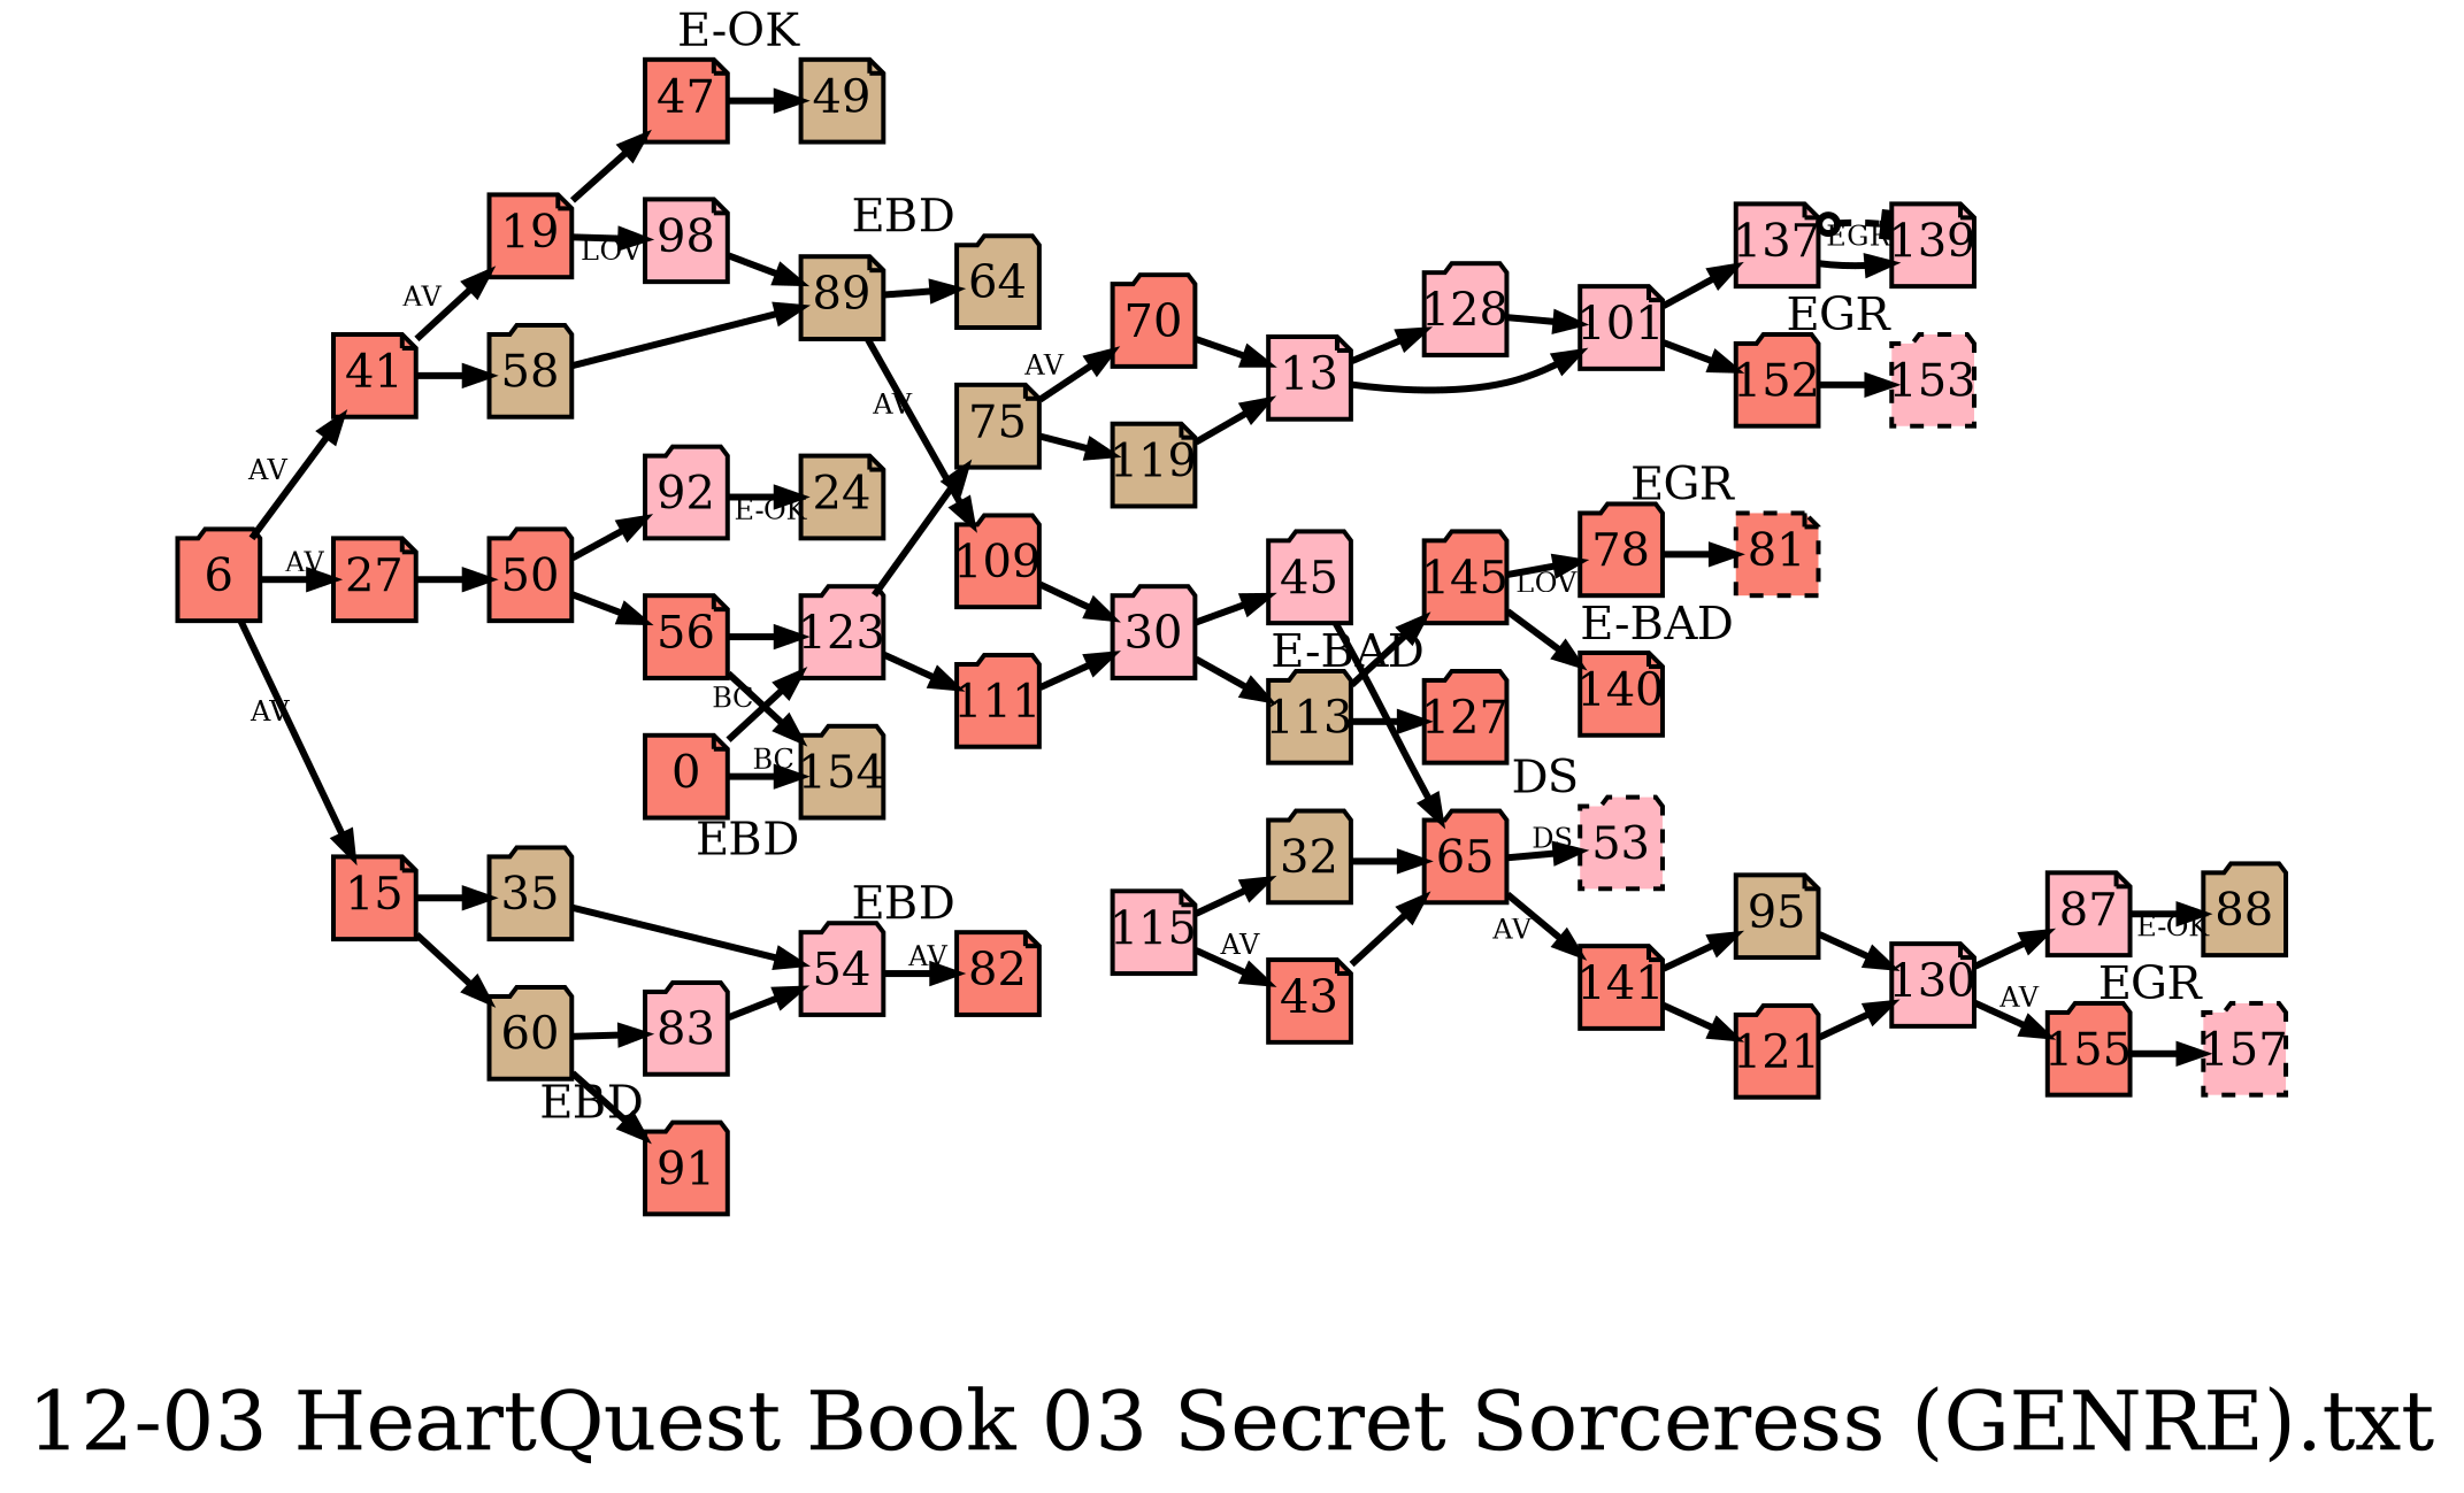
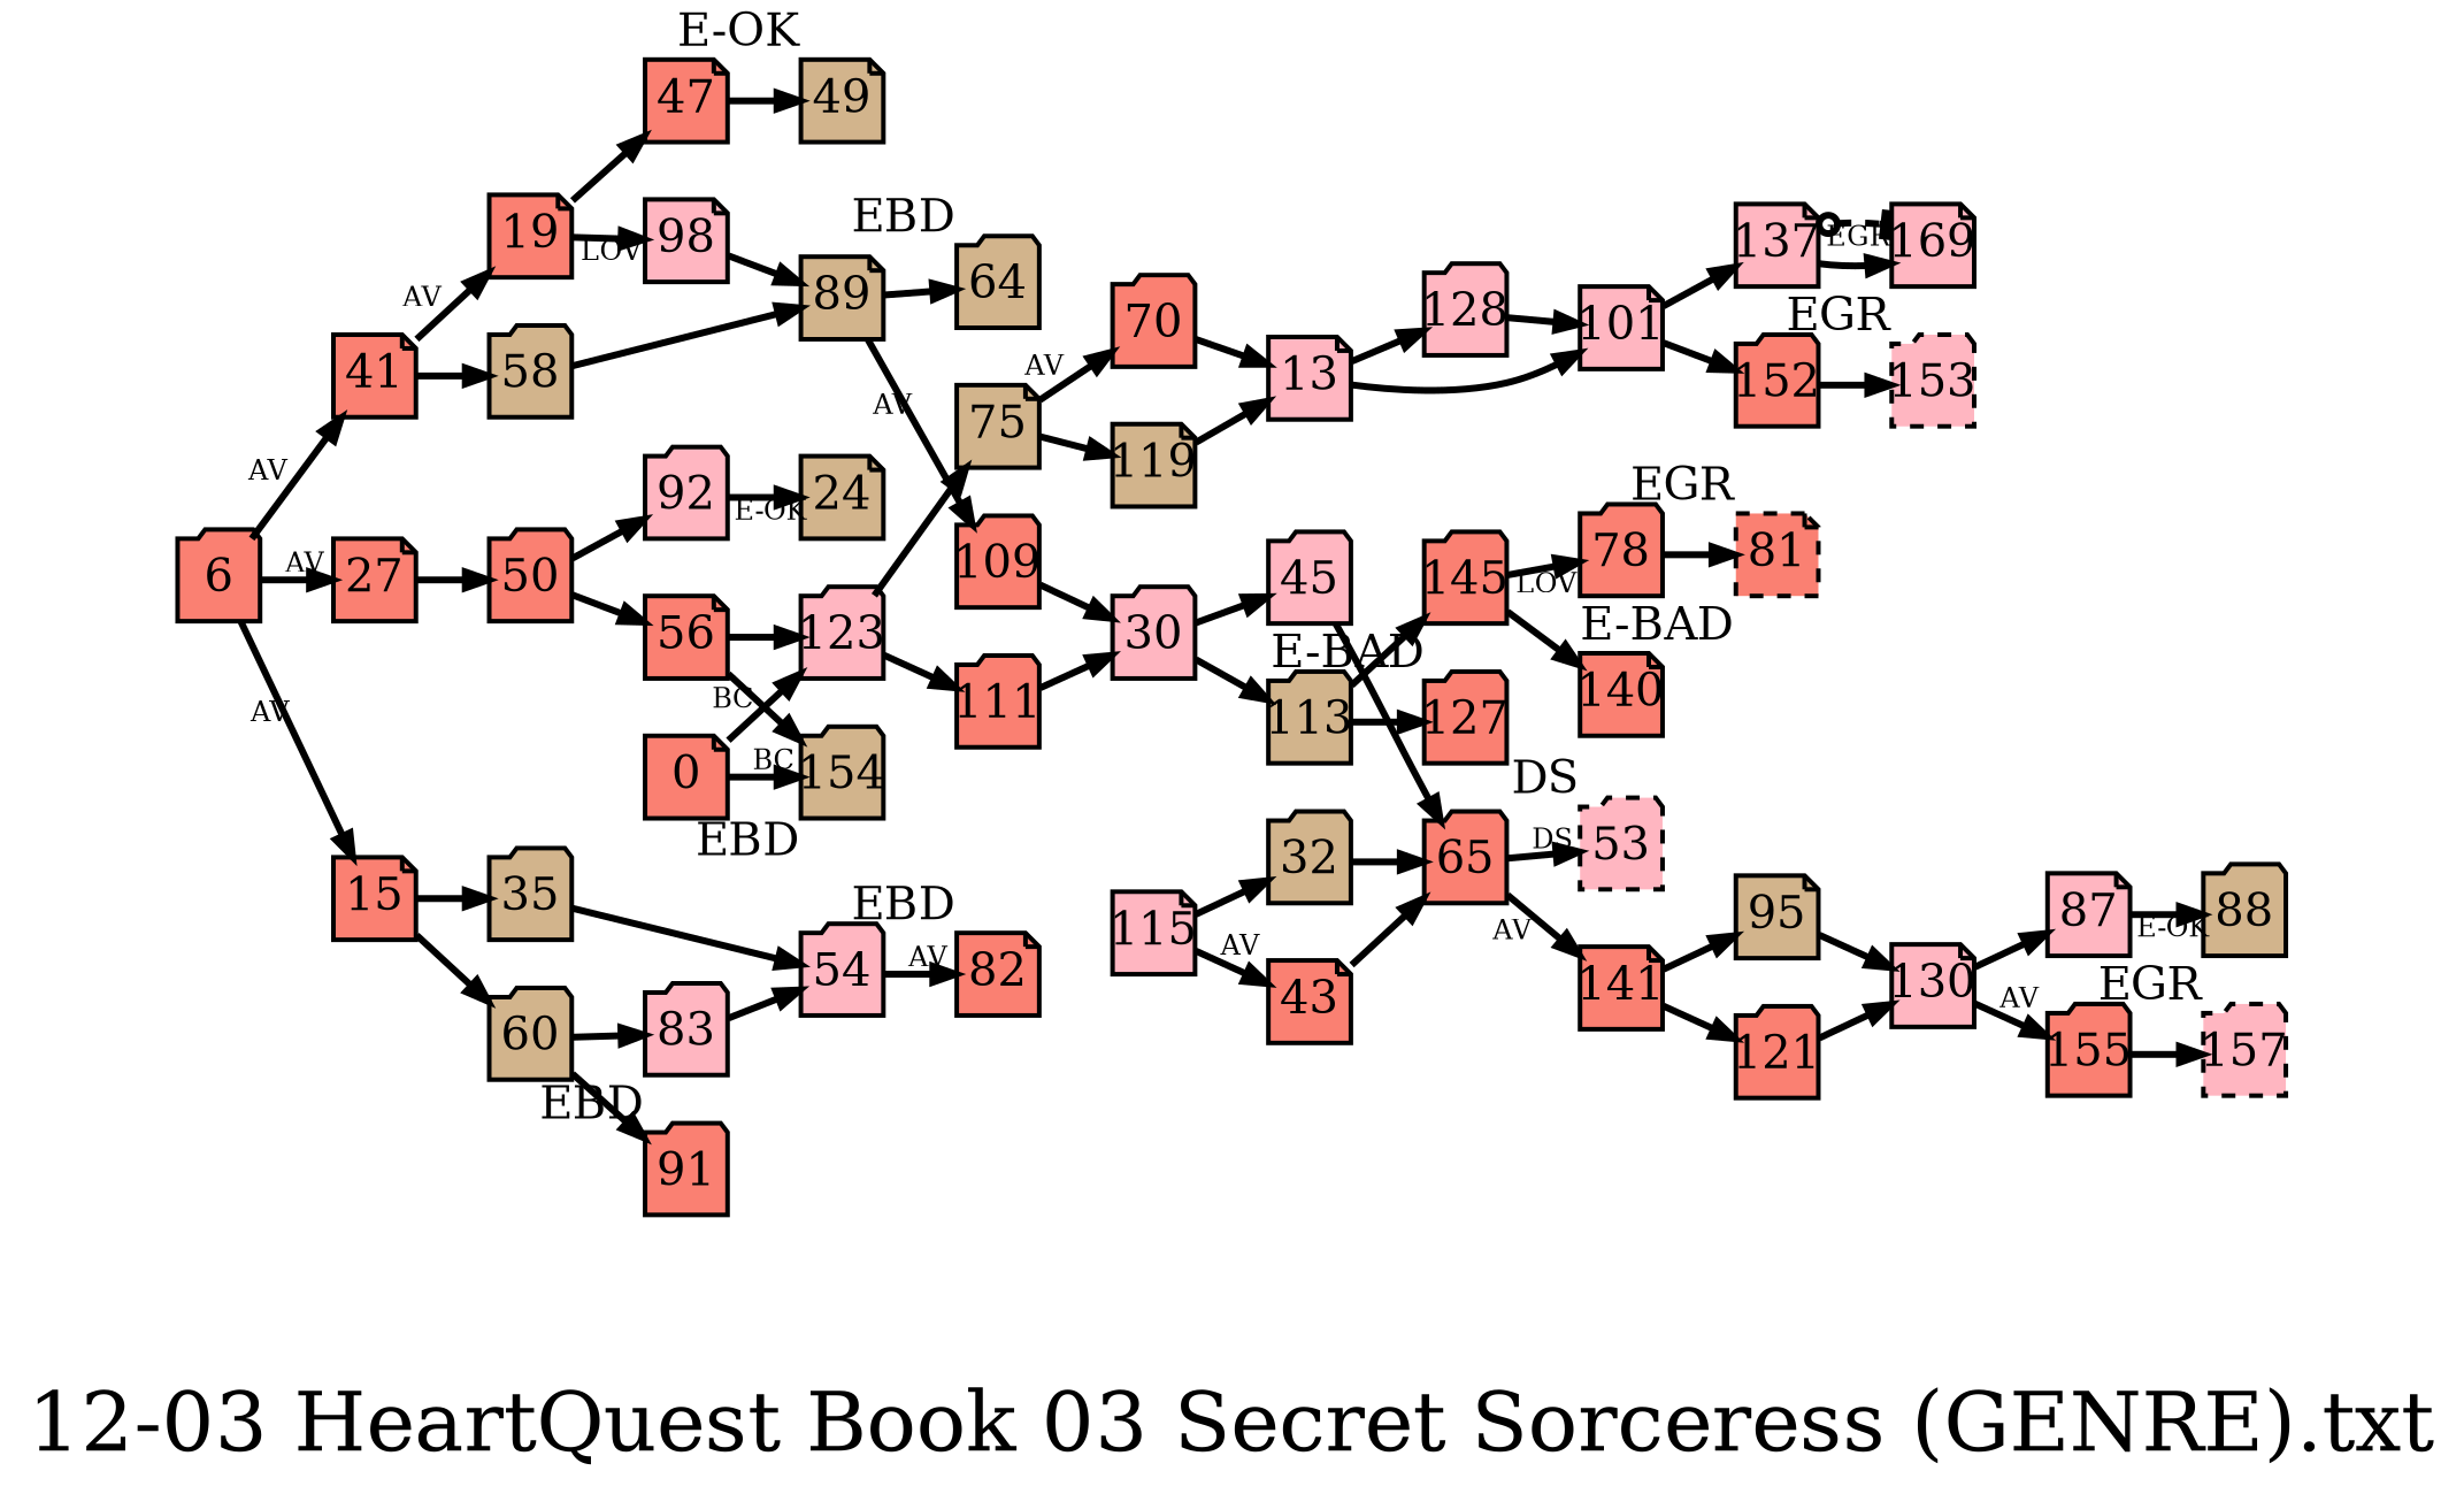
  digraph {
    fontsize=36
    label="12-03 HeartQuest Book 03 Secret Sorceress (GENRE).txt"
    nodesep=0.35
    ordering=out
    rankdir=LR
    ranksep=0.45
    node [fillcolor=salmon fixedsize=true fontsize=20 labelfloat=true margin="0,0" penwidth=2 regular=true shape=folder style=filled]
    edge [fontsize=12 labelfloat=true penwidth=3]
    0 [shape=note]
    123 [fillcolor=lightpink]
    154 [fillcolor=tan xlabel=EBD]
    75 [fillcolor=tan shape=note]
    111
    70
    119 [fillcolor=tan shape=note]
    30 [fillcolor=lightpink]
    41 [shape=note]
    6
    27 [shape=note]
    15 [shape=note]
    19 [shape=note]
    58 [fillcolor=tan]
    50
    35 [fillcolor=tan]
    60 [fillcolor=tan]
    47 [shape=note]
    98 [fillcolor=lightpink shape=note]
    89 [fillcolor=tan shape=note]
    92 [fillcolor=lightpink]
    56 [shape=note]
    54 [fillcolor=lightpink]
    83 [fillcolor=lightpink]
    91 [xlabel=EBD]
    13 [fillcolor=lightpink shape=note]
    128 [fillcolor=lightpink]
    101 [fillcolor=lightpink shape=note]
    137 [fillcolor=lightpink shape=note]
    152
-   139 [fillcolor=lightpink shape=note]
+   139 [fillcolor=lightpink shape=note label=169]
    153 [arrowhead=tee arrowtail=odot dir=both fillcolor=lightpink style="dashed,filled" xlabel=EGR]
    82 [shape=note xlabel=EBD]
    49 [fillcolor=tan shape=note xlabel="E-OK"]
    64 [fillcolor=tan xlabel=EBD]
    109
    n37 [fillcolor=tan label=24 shape=note]
    45 [fillcolor=lightpink]
    113 [fillcolor=tan]
    65
    145
    127 [xlabel="E-BAD"]
    53 [arrowhead=tee arrowtail=odot dir=both fillcolor=lightpink style="dashed,filled" xlabel=DS]
    141 [shape=note]
    78
    140 [shape=note xlabel="E-BAD"]
    32 [fillcolor=tan]
    95 [fillcolor=tan shape=note]
    121
    115 [fillcolor=lightpink shape=note]
    43 [shape=note]
    130 [fillcolor=lightpink shape=note]
    81 [arrowhead=tee arrowtail=odot dir=both shape=note style="dashed,filled" xlabel=EGR]
    87 [fillcolor=lightpink shape=note]
    88 [fillcolor=tan]
    155
    157 [arrowhead=tee arrowtail=odot dir=both fillcolor=lightpink style="dashed,filled" xlabel=EGR]
    0 -> 123 [xlabel=BC]
    0 -> 154 [xlabel=BC]
    123 -> 75
    123 -> 111
    75 -> 70 [xlabel=AV]
    75 -> 119
    111 -> 30
    70 -> 13
    119 -> 13
    30 -> 45
    30 -> 113
    41 -> 19 [xlabel=AV]
    41 -> 58
    6 -> 41 [xlabel=AV]
    6 -> 27 [xlabel=AV]
    6 -> 15 [xlabel=AV]
    27 -> 50
    15 -> 35
    15 -> 60
    19 -> 47
    19 -> 98 [xlabel=LOV]
    58 -> 89
    50 -> 92
    50 -> 56
    35 -> 54
    60 -> 83
    60 -> 91
    47 -> 49
    98 -> 89
    89 -> 64
    89 -> 109 [xlabel=AV]
    92 -> n37 [xlabel="E-OK"]
    56 -> 123
    56 -> 154
    54 -> 82 [xlabel=AV]
    83 -> 54
    13 -> 128
    13 -> 101
    128 -> 101
    101 -> 137
    101 -> 152
    137 -> 139
    137 -> 139 [arrowhead=tee arrowtail=odot dir=both style=dashed xlabel=EGR]
    152 -> 153
    109 -> 30
    45 -> 65
    113 -> 145
    113 -> 127
    65 -> 53 [xlabel=DS]
    65 -> 141 [xlabel=AV]
    145 -> 78 [xlabel=LOV]
    145 -> 140
    141 -> 95
    141 -> 121
    78 -> 81
    32 -> 65
    95 -> 130
    121 -> 130
    115 -> 32
    115 -> 43 [xlabel=AV]
    43 -> 65
    130 -> 87
    130 -> 155 [xlabel=AV]
    87 -> 88 [xlabel="E-OK"]
    155 -> 157
  }
